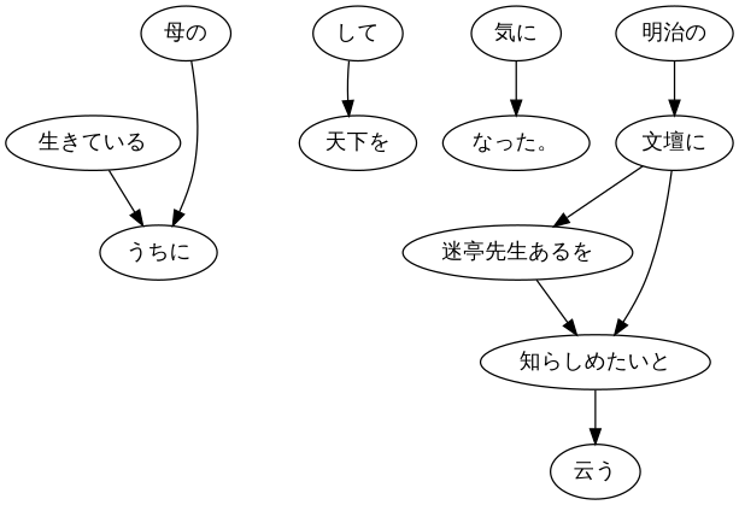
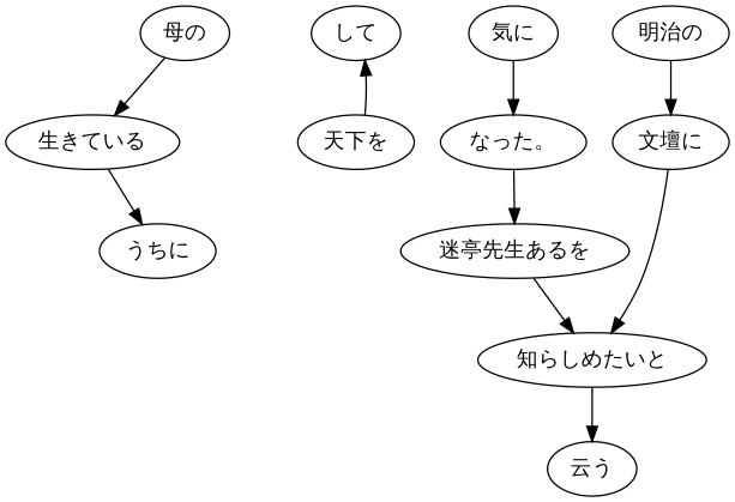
  digraph {
    n1 [label="母の"]
    n2 [label="生きている"]
    n3 [label="うちに"]
    n4 [label="して"]
    n5 [label="天下を"]
    n6 [label="知らしめたいと"]
    n7 [label="云う"]
    n8 [label="明治の"]
    n9 [label="文壇に"]
    n10 [label="迷亭先生あるを"]
    n11 [label="気に"]
    n12 [label="なった。"]
-   n1 -> n3
+   n1 -> n2
    n2 -> n3
-   n4 -> n5
+   n5 -> n4
    n6 -> n7
    n8 -> n9
    n9 -> n6
-   n9 -> n10
+   n12 -> n10
    n10 -> n6
    n11 -> n12
  }
